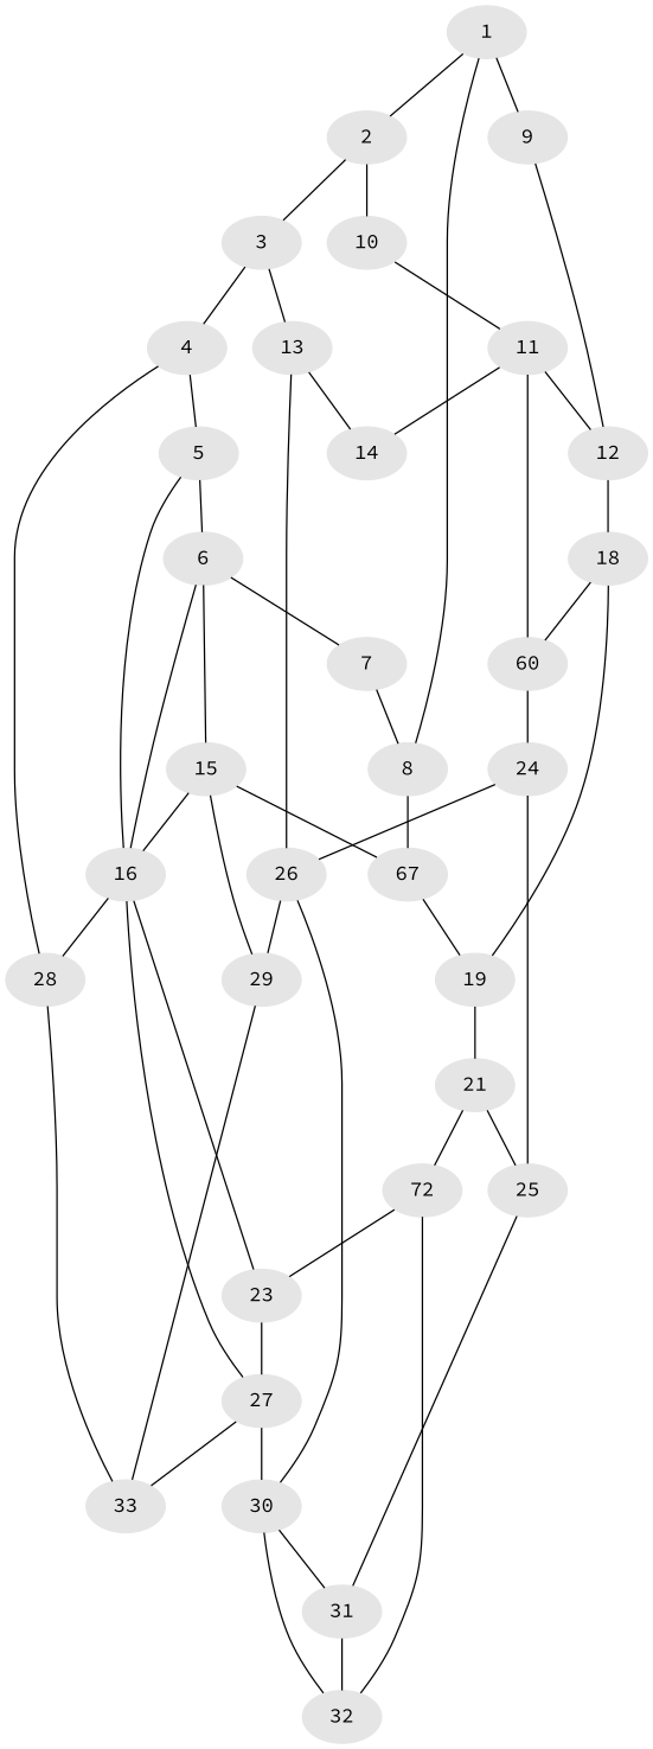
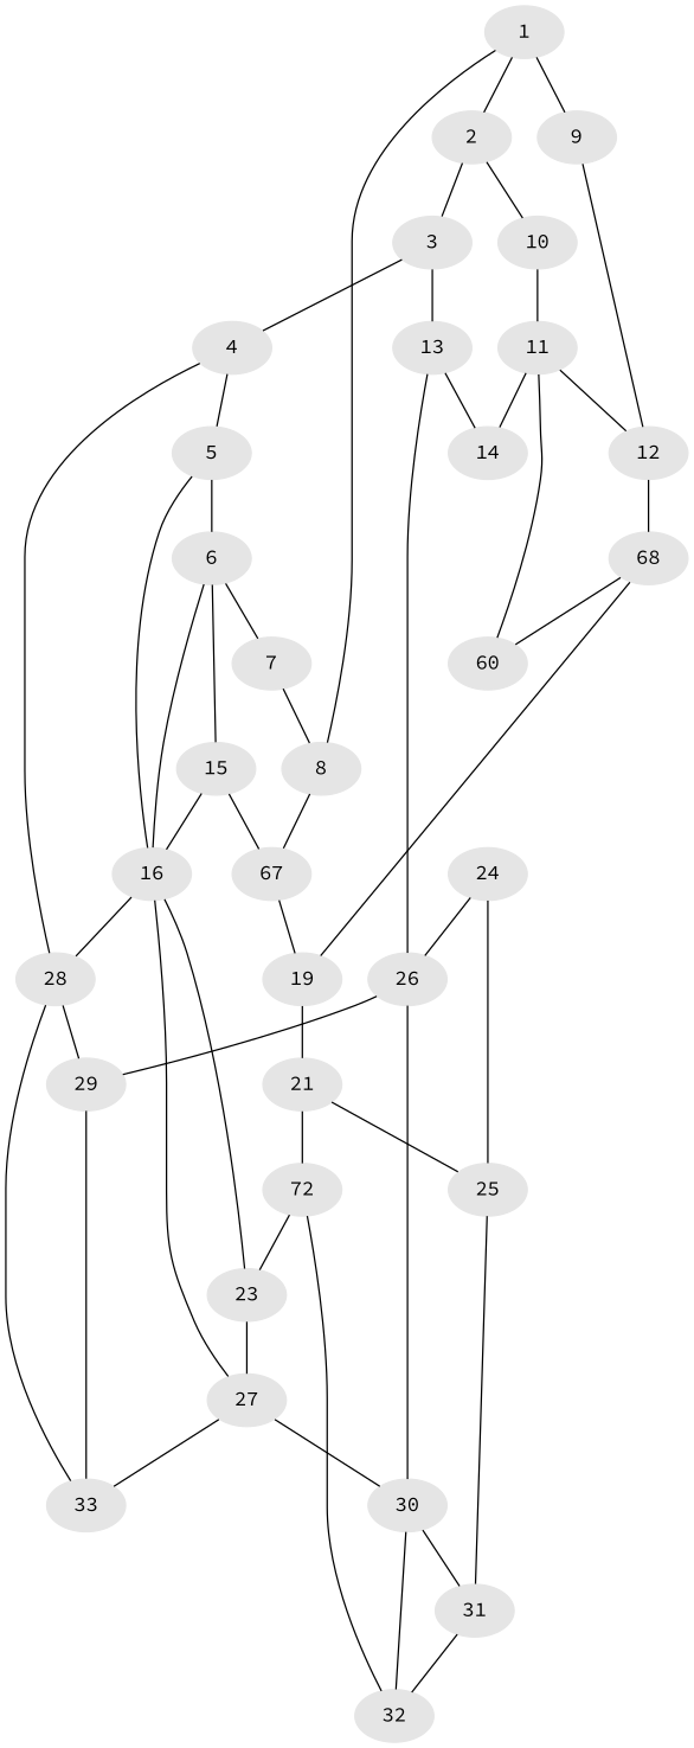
  graph {
    fontname="Source Code Pro"
    node [color=gray90 fontname="Source Code Pro" style=filled]
    edge [fontname="Source Code Pro" weight=1.0]
    1
    2
    8
    9
    3
    10
    n7 [label=67]
    12
    4
    13
    11
    5
    28
    14
    26
    6
    16
    29
    33
    7
    15
    23
    27
    19
-   18
+   18 [label=68]
    n26 [label=60]
    24
    30
    21
    n30 [label=72]
    25
    32
    31
    1 -- 2
    1 -- 8
    1 -- 9 [weight=2.0]
    2 -- 3
    2 -- 10
    8 -- n7
    9 -- 12
    3 -- 4 [weight=2.0]
    3 -- 13 [weight=2.0]
    10 -- 11 [weight=2.0]
    n7 -- 19
    12 -- 18
    4 -- 5
    4 -- 28
    13 -- 14 [weight=2.0]
    13 -- 26 [weight=2.0]
    11 -- 12
    11 -- 14 [weight=2.0]
    11 -- n26
    5 -- 6 [weight=2.0]
    5 -- 16
-   15 -- 29
+   28 -- 29
    28 -- 33
    26 -- 29 [weight=2.0]
    26 -- 30
    6 -- 16
    6 -- 7 [weight=2.0]
    6 -- 15
    16 -- 28
    16 -- 23
    16 -- 27
    29 -- 33
    7 -- 8
    15 -- n7
    15 -- 16
    23 -- 27 [weight=2.0]
    27 -- 33
    27 -- 30 [weight=2.0]
    19 -- 21
    18 -- 19
    18 -- n26
-   n26 -- 24
    24 -- 26
    24 -- 25
    30 -- 32
    30 -- 31
    21 -- n30
    21 -- 25
    n30 -- 23 [weight=2.0]
    n30 -- 32
    25 -- 31
    31 -- 32
  }
